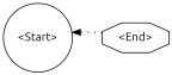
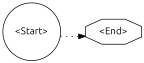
  digraph {
    rankdir=LR
    fontname=Ubuntu
    node [fontname=Ubuntu]
    n1 [label="<Start>" shape=circle]
    n2 [label="<End>" shape=octagon]
-   n2 -> n1 [style=dotted fontname=Ubuntu]
+   n1 -> n2 [style=dotted fontname=Ubuntu]
  }
